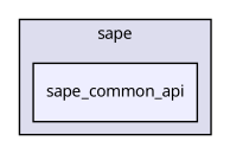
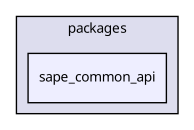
  digraph {
    compound=true
    n1 [fillcolor="#eeeeff" fontname="FreeSans.ttf" fontsize=10 label=sape_common_api pencolor=black shape=box style=filled]
    subgraph cluster_1 {
      bgcolor="#ddddee"
      fontname="FreeSans.ttf"
      fontsize=10
-     label=sape
+     label=packages
      pencolor=black
      n1
    }
  }
